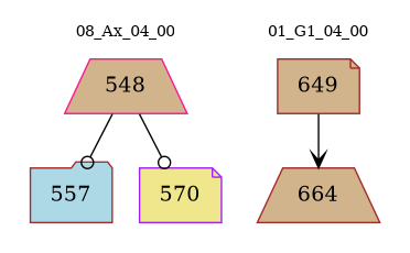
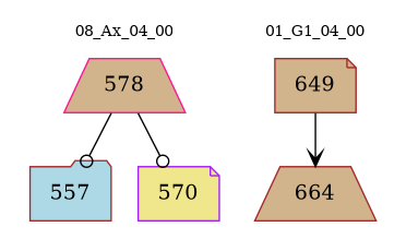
  digraph {
    node [color=brown fillcolor=tan shape=trapezium style=filled]
    edge [arrowhead=odot color=black]
-   n1 [color=deeppink label=548]
+   n1 [color=deeppink label=578]
    n2 [fillcolor=lightblue label=557 shape=folder]
    n3 [color=purple fillcolor=khaki label=570 shape=note]
    n4 [label=649 shape=note]
    n5 [label=664]
    subgraph cluster_1 {
      color=white
      fontsize=10
      label="08_Ax_04_00"
      n1
      n2
      n3
    }
    subgraph cluster_2 {
      color=white
      fontsize=10
      label="01_G1_04_00"
      n4
      n5
    }
    n1 -> n2
    n1 -> n3
    n4 -> n5 [arrowhead=vee]
  }
